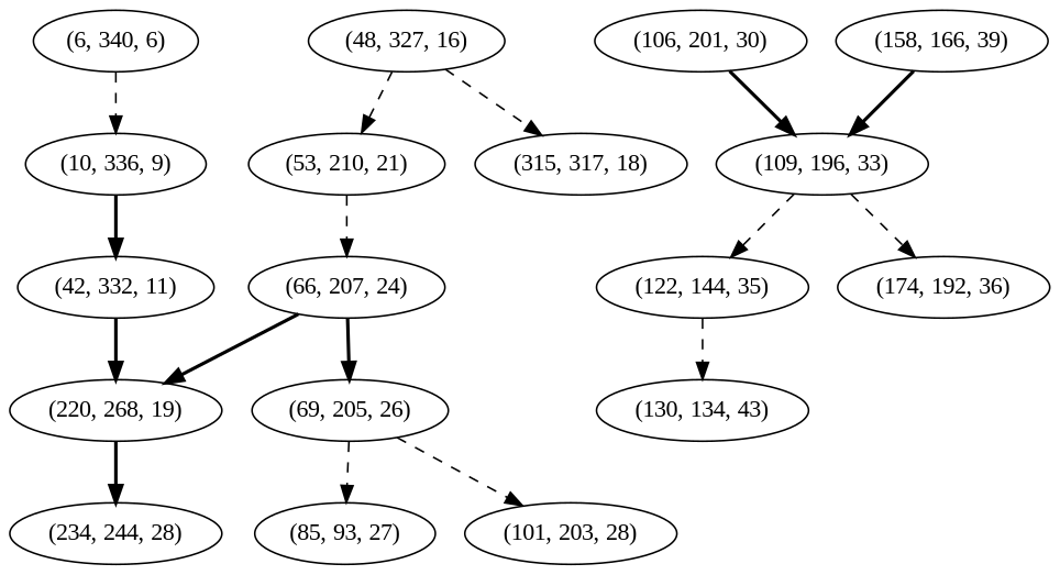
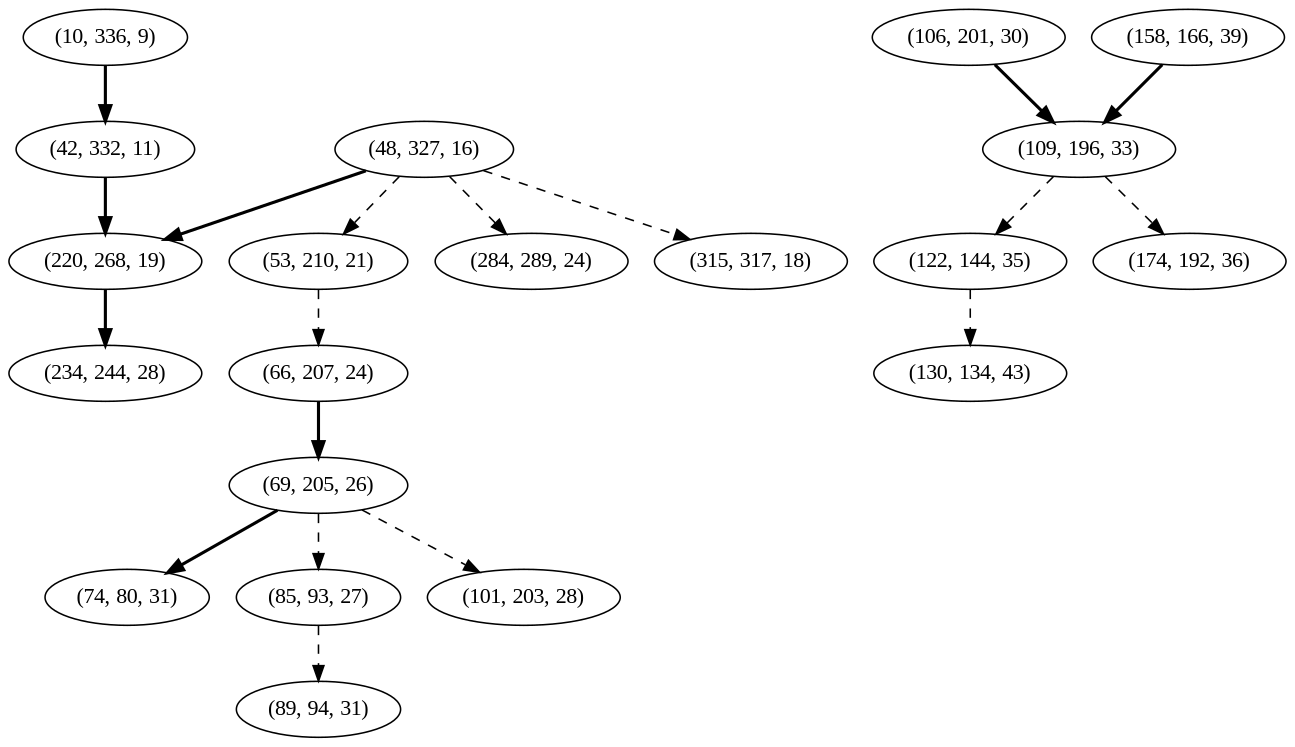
  digraph {
    fontname="Liberation Serif"
    node [fontname="Liberation Serif"]
    edge [fontname="Liberation Serif" style=dashed]
-   "(6, 340, 6)"
    "(10, 336, 9)"
    "(42, 332, 11)"
    "(220, 268, 19)"
    "(48, 327, 16)"
    "(53, 210, 21)"
+   "(284, 289, 24)"
    n8 [label="(315, 317, 18)"]
    "(66, 207, 24)"
    "(234, 244, 28)"
    "(69, 205, 26)"
+   "(74, 80, 31)"
    n13 [label="(85, 93, 27)"]
    "(101, 203, 28)"
+   "(89, 94, 31)"
    "(106, 201, 30)"
    "(109, 196, 33)"
    "(122, 144, 35)"
    "(174, 192, 36)"
    "(130, 134, 43)"
    "(158, 166, 39)"
-   "(6, 340, 6)" -> "(10, 336, 9)"
    "(10, 336, 9)" -> "(42, 332, 11)" [style=bold]
    "(42, 332, 11)" -> "(220, 268, 19)" [style=bold]
    "(220, 268, 19)" -> "(234, 244, 28)" [style=bold]
-   "(66, 207, 24)" -> "(220, 268, 19)" [style=bold]
+   "(48, 327, 16)" -> "(220, 268, 19)" [style=bold]
    "(48, 327, 16)" -> "(53, 210, 21)"
+   "(48, 327, 16)" -> "(284, 289, 24)"
    "(48, 327, 16)" -> n8
    "(53, 210, 21)" -> "(66, 207, 24)"
    "(66, 207, 24)" -> "(69, 205, 26)" [style=bold]
+   "(69, 205, 26)" -> "(74, 80, 31)" [style=bold]
    "(69, 205, 26)" -> n13
    "(69, 205, 26)" -> "(101, 203, 28)"
+   n13 -> "(89, 94, 31)"
    "(106, 201, 30)" -> "(109, 196, 33)" [style=bold]
    "(109, 196, 33)" -> "(122, 144, 35)"
    "(109, 196, 33)" -> "(174, 192, 36)"
    "(122, 144, 35)" -> "(130, 134, 43)"
    "(158, 166, 39)" -> "(109, 196, 33)" [style=bold]
  }
